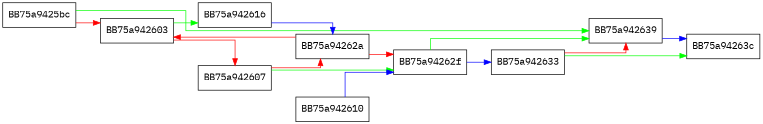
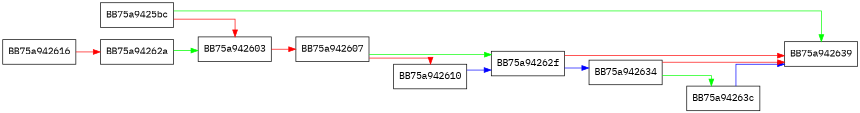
  digraph {
    fontname="IBM Plex Mono"
    rankdir=LR
    splines=ortho
    node [fontname="IBM Plex Mono" shape=box]
    edge [color=green fontname="IBM Plex Mono"]
    BB75a9425bc
    BB75a942639
    BB75a942603
    BB75a94263c
    BB75a942616
    BB75a942607
    BB75a94262a
    BB75a94262f
    BB75a942610
-   BB75a942634 [label=BB75a942633]
+   BB75a942634
    BB75a9425bc -> BB75a942639
    BB75a9425bc -> BB75a942603 [color=red]
-   BB75a942639 -> BB75a94263c [color=blue]
-   BB75a942603 -> BB75a942616
+   BB75a94263c -> BB75a942639 [color=blue]
    BB75a942603 -> BB75a942607 [color=red]
-   BB75a942616 -> BB75a94262a [color=blue]
+   BB75a942616 -> BB75a94262a [color=red]
    BB75a942607 -> BB75a94262f
-   BB75a942607 -> BB75a94262a [color=red]
-   BB75a94262a -> BB75a942603 [color=red]
-   BB75a94262a -> BB75a94262f [color=red]
-   BB75a94262f -> BB75a942639
+   BB75a942607 -> BB75a942610 [color=red]
+   BB75a94262a -> BB75a942603
+   BB75a94262f -> BB75a942639 [color=red]
    BB75a94262f -> BB75a942634 [color=blue]
    BB75a942610 -> BB75a94262f [color=blue]
    BB75a942634 -> BB75a942639 [color=red]
    BB75a942634 -> BB75a94263c
  }
